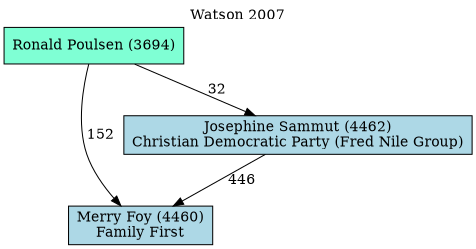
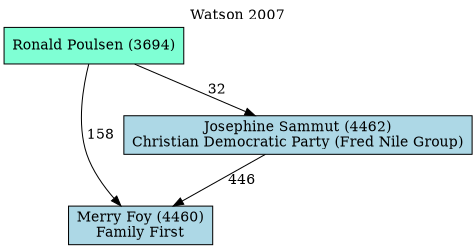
  digraph {
    label="Watson 2007"
    labelloc=t
    mclimit=10
    node [shape=box style=filled fillcolor=lightblue]
    n1 [label="Merry Foy (4460)\nFamily First"]
    n2 [label="Josephine Sammut (4462)\nChristian Democratic Party (Fred Nile Group)"]
    n3 [label="Ronald Poulsen (3694)\n" fillcolor=aquamarine]
    n2 -> n1 [label=446]
-   n3 -> n1 [label=152]
+   n3 -> n1 [label=158]
    n3 -> n2 [label=32]
  }
